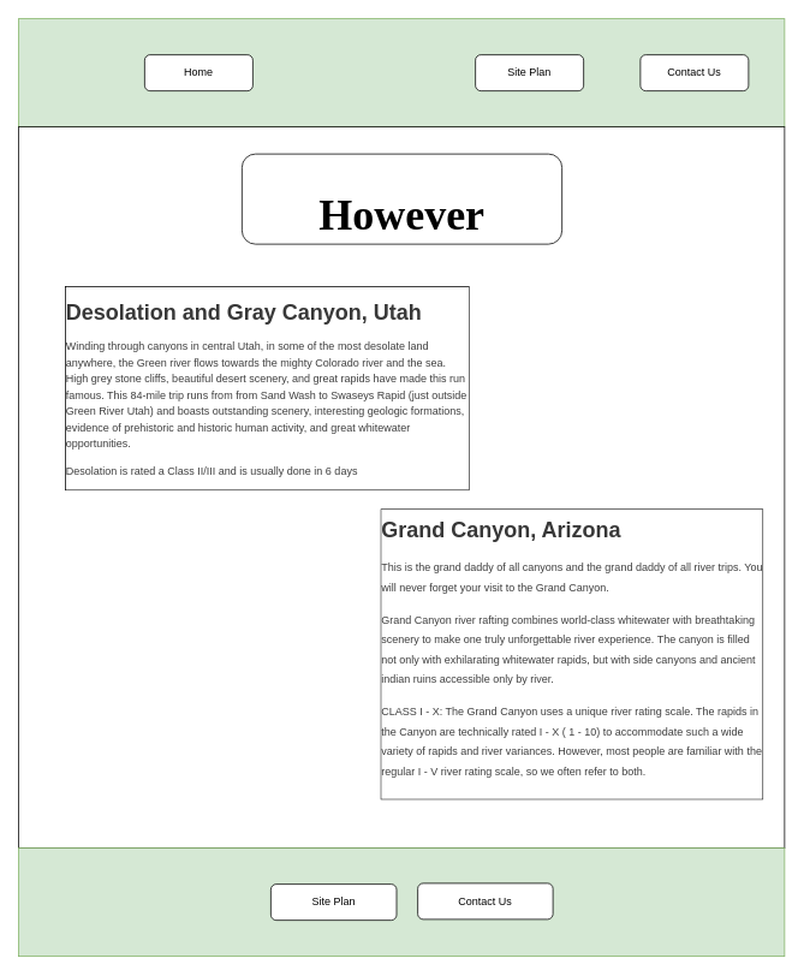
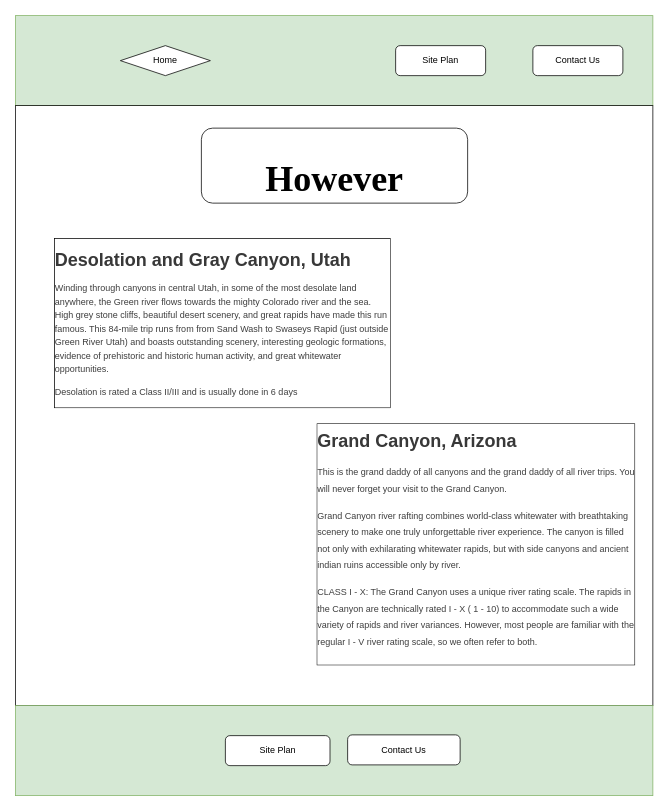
  <mxCell id="0" />
  <mxCell id="1" parent="0" />
  <mxCell id="2" value="" style="rounded=0;whiteSpace=wrap;html=1;fillColor=#d5e8d4;strokeColor=#82b366;" vertex="1" parent="1"><mxGeometry width="850" height="120" as="geometry" x="20" y="20" /></mxCell>
- <mxCell id="3" value="Home" style="rounded=1;whiteSpace=wrap;html=1;" vertex="1" parent="1"><mxGeometry x="160" y="60" width="120" height="40" as="geometry" /></mxCell>
+ <mxCell id="3" value="Home" style="rhombus;whiteSpace=wrap;html=1;" vertex="1" parent="1"><mxGeometry x="160" y="60" width="120" height="40" as="geometry" /></mxCell>
  <mxCell id="4" value="Site Plan" style="rounded=1;whiteSpace=wrap;html=1;" vertex="1" parent="1"><mxGeometry x="527" y="60" width="120" height="40" as="geometry" /></mxCell>
  <mxCell id="5" value="Contact Us" style="rounded=1;whiteSpace=wrap;html=1;" vertex="1" parent="1"><mxGeometry x="710" y="60" width="120" height="40" as="geometry" /></mxCell>
  <mxCell id="6" value="" style="shape=image;verticalLabelPosition=bottom;labelBackgroundColor=default;verticalAlign=top;aspect=fixed;imageAspect=0;image=https://dragonsmith88.github.io/WDD-130/wwr/images/logo.png;" vertex="1" parent="1"><mxGeometry x="40" y="38" width="84" height="84" as="geometry" /></mxCell>
  <mxCell id="7" value="" style="rounded=0;whiteSpace=wrap;html=1;" vertex="1" parent="1"><mxGeometry y="140" width="850" height="800" as="geometry" x="20" /></mxCell>
  <mxCell id="8" value="&lt;h1&gt;&lt;font style=&quot;font-size: 48px;&quot; face=&quot;Times New Roman&quot;&gt;However&lt;/font&gt;&lt;/h1&gt;" style="rounded=1;whiteSpace=wrap;html=1;fontSize=48;align=center;" vertex="1" parent="1"><mxGeometry x="268" y="170" width="355" height="100" as="geometry" /></mxCell>
  <mxCell id="9" value="&lt;h3 style=&quot;color: rgb(56, 56, 56); font-family: &amp;quot;Trebuchet MS&amp;quot;, &amp;quot;Lucida Sans Unicode&amp;quot;, &amp;quot;Lucida Grande&amp;quot;, &amp;quot;Lucida Sans&amp;quot;, Arial, sans-serif;&quot;&gt;&lt;font style=&quot;font-size: 24px;&quot;&gt;Desolation and Gray Canyon, Utah&lt;/font&gt;&lt;/h3&gt;&lt;p style=&quot;line-height: 1.5em; color: rgb(62, 62, 62); font-family: &amp;quot;Trebuchet MS&amp;quot;, &amp;quot;Lucida Sans Unicode&amp;quot;, &amp;quot;Lucida Grande&amp;quot;, &amp;quot;Lucida Sans&amp;quot;, Arial, sans-serif;&quot;&gt;&lt;font&gt;Winding through canyons in central Utah, in some of the most desolate land anywhere, the Green river flows towards the mighty Colorado river and the sea. High grey stone cliffs, beautiful desert scenery, and great rapids have made this run famous. This 84-mile trip runs from from Sand Wash to Swaseys Rapid (just outside Green River Utah) and boasts outstanding scenery, interesting geologic formations, evidence of prehistoric and historic human activity, and great whitewater opportunities.&lt;/font&gt;&lt;/p&gt;&lt;p style=&quot;line-height: 1.5em; color: rgb(62, 62, 62); font-family: &amp;quot;Trebuchet MS&amp;quot;, &amp;quot;Lucida Sans Unicode&amp;quot;, &amp;quot;Lucida Grande&amp;quot;, &amp;quot;Lucida Sans&amp;quot;, Arial, sans-serif;&quot;&gt;&lt;font&gt;Desolation is rated a Class II/III and is usually done in 6 days&lt;/font&gt;&lt;/p&gt;" style="text;html=1;whiteSpace=wrap;overflow=hidden;rounded=0;labelBorderColor=default;verticalAlign=middle;" vertex="1" parent="1"><mxGeometry x="70.25" y="310" width="450.5" height="240" as="geometry" /></mxCell>
  <mxCell id="10" value="&lt;div style=&quot;line-height: 138%;&quot;&gt;&lt;h3 style=&quot;color: rgb(56, 56, 56); font-family: &amp;quot;Trebuchet MS&amp;quot;, &amp;quot;Lucida Sans Unicode&amp;quot;, &amp;quot;Lucida Grande&amp;quot;, &amp;quot;Lucida Sans&amp;quot;, Arial, sans-serif;&quot;&gt;&lt;font style=&quot;font-size: 24px;&quot;&gt;Grand Canyon, Arizona&lt;/font&gt;&lt;/h3&gt;&lt;h3 style=&quot;margin-top: 14pt; margin-bottom: 0pt; padding: 0pt 0pt 4pt; line-height: 138%;&quot; dir=&quot;ltr&quot;&gt;&lt;p style=&quot;line-height: 1.5em; color: rgb(62, 62, 62); font-family: &amp;quot;Trebuchet MS&amp;quot;, &amp;quot;Lucida Sans Unicode&amp;quot;, &amp;quot;Lucida Grande&amp;quot;, &amp;quot;Lucida Sans&amp;quot;, Arial, sans-serif; font-weight: 400;&quot;&gt;&lt;span&gt;&lt;font style=&quot;font-size: 12px;&quot;&gt;This is the grand daddy of all canyons and the grand daddy of all river trips. You will never forget your visit to the Grand Canyon.&lt;/font&gt;&lt;/span&gt;&lt;/p&gt;&lt;p style=&quot;line-height: 1.5em; color: rgb(62, 62, 62); font-family: &amp;quot;Trebuchet MS&amp;quot;, &amp;quot;Lucida Sans Unicode&amp;quot;, &amp;quot;Lucida Grande&amp;quot;, &amp;quot;Lucida Sans&amp;quot;, Arial, sans-serif; font-weight: 400;&quot;&gt;&lt;span&gt;&lt;font style=&quot;font-size: 12px;&quot;&gt;Grand Canyon river rafting combines world-class whitewater with breathtaking scenery to make one truly unforgettable river experience. The canyon is filled not only with exhilarating whitewater rapids, but with side canyons and ancient indian ruins accessible only by river.&lt;/font&gt;&lt;/span&gt;&lt;/p&gt;&lt;p style=&quot;line-height: 1.5em; color: rgb(62, 62, 62); font-family: &amp;quot;Trebuchet MS&amp;quot;, &amp;quot;Lucida Sans Unicode&amp;quot;, &amp;quot;Lucida Grande&amp;quot;, &amp;quot;Lucida Sans&amp;quot;, Arial, sans-serif; font-weight: 400;&quot;&gt;&lt;span&gt;&lt;font style=&quot;font-size: 12px;&quot;&gt;CLASS I - X: The Grand Canyon uses a unique river rating scale. The rapids in the Canyon are technically rated I - X ( 1 - 10) to accommodate such a wide variety of rapids and river variances. However, most people are familiar with the regular I - V river rating scale, so we often refer to both.&lt;/font&gt;&lt;/span&gt;&lt;/p&gt;&lt;/h3&gt;&lt;/div&gt;" style="text;html=1;whiteSpace=wrap;overflow=hidden;rounded=0;verticalAlign=middle;spacing=2;align=left;labelBorderColor=default;" vertex="1" parent="1"><mxGeometry x="420" y="560" width="426.66" height="330" as="geometry" /></mxCell>
  <mxCell id="11" value="" style="shape=image;verticalLabelPosition=bottom;labelBackgroundColor=default;verticalAlign=top;aspect=fixed;imageAspect=0;image=https://byui-wdd.github.io/wdd130/resources/images/elves-chasm-landscape.jpg;" vertex="1" parent="1"><mxGeometry x="520.75" y="317.5" width="300" height="225" as="geometry" /></mxCell>
  <mxCell id="12" value="" style="shape=image;verticalLabelPosition=bottom;labelBackgroundColor=default;verticalAlign=top;aspect=fixed;imageAspect=0;image=https://byui-wdd.github.io/wdd130/resources/images/littlecolorado.jpg;" vertex="1" parent="1"><mxGeometry x="40" y="570" width="380" height="285" as="geometry" /></mxCell>
  <mxCell id="13" value="" style="rounded=0;whiteSpace=wrap;html=1;fillColor=#d5e8d4;strokeColor=#82b366;" vertex="1" parent="1"><mxGeometry y="940" width="850" height="120" as="geometry" x="20" /></mxCell>
  <mxCell id="14" value="Contact Us" style="rounded=1;whiteSpace=wrap;html=1;" vertex="1" parent="1"><mxGeometry x="463" y="979" width="150" height="40" as="geometry" /></mxCell>
  <mxCell id="15" value="Site Plan" style="rounded=1;whiteSpace=wrap;html=1;" vertex="1" parent="1"><mxGeometry x="300" y="980" width="139.5" height="40" as="geometry" /></mxCell>
  <mxCell id="16" value="" style="shape=image;verticalLabelPosition=bottom;labelBackgroundColor=default;verticalAlign=top;aspect=fixed;imageAspect=0;image=https://dragonsmith88.github.io/WDD-130/wwr/images/facebook.png;" vertex="1" parent="1"><mxGeometry x="647" y="973" width="52" height="52" as="geometry" /></mxCell>
  <mxCell id="17" value="" style="shape=image;verticalLabelPosition=bottom;labelBackgroundColor=default;verticalAlign=top;aspect=fixed;imageAspect=0;image=https://dragonsmith88.github.io/WDD-130/wwr/images/twitter.png;" vertex="1" parent="1"><mxGeometry x="720" y="973" width="54" height="54" as="geometry" /></mxCell>
  <mxCell id="18" value="" style="shape=image;verticalLabelPosition=bottom;labelBackgroundColor=default;verticalAlign=top;aspect=fixed;imageAspect=0;image=https://dragonsmith88.github.io/WDD-130/wwr/images/instagram.png;" vertex="1" parent="1"><mxGeometry x="794.66" y="973" width="52" height="52" as="geometry" /></mxCell>
